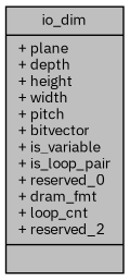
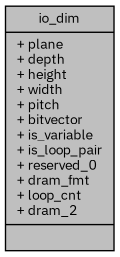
  digraph {
    fontname="IBM Plex Sans"
-   n1 [color=black fillcolor=grey75 fontcolor=black fontname="IBM Plex Sans" fontsize=10 height=0.2 label="{io_dim\n|+ plane\l+ depth\l+ height\l+ width\l+ pitch\l+ bitvector\l+ is_variable\l+ is_loop_pair\l+ reserved_0\l+ dram_fmt\l+ loop_cnt\l+ reserved_2\l|}" shape=record style=filled width=0.4]
+   n1 [color=black fillcolor=grey75 fontcolor=black fontname="IBM Plex Sans" fontsize=10 height=0.2 label="{io_dim\n|+ plane\l+ depth\l+ height\l+ width\l+ pitch\l+ bitvector\l+ is_variable\l+ is_loop_pair\l+ reserved_0\l+ dram_fmt\l+ loop_cnt\l+ dram_2\l|}" shape=record style=filled width=0.4]
  }
